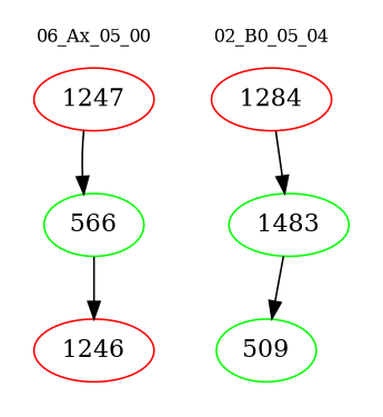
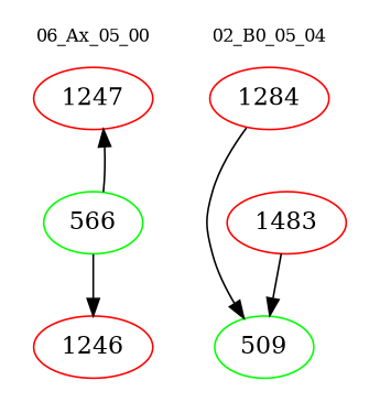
  digraph {
    node [color=red]
    edge [color=black]
    n1 [label=1247]
    n2 [color=green label=566]
    n3 [label=1246]
    n4 [label=1284]
    n5 [color=green label=509]
-   n6 [color=green label=1483]
+   n6 [label=1483]
    subgraph cluster_1 {
      color=white
      fontsize=10
      label="06_Ax_05_00"
      n1
      n2
      n3
    }
    subgraph cluster_2 {
      color=white
      fontsize=10
      label="02_B0_05_04"
      n4
      n5
      n6
    }
-   n1 -> n2
+   n2 -> n1
    n2 -> n3
-   n4 -> n6
+   n4 -> n5
    n6 -> n5
  }
